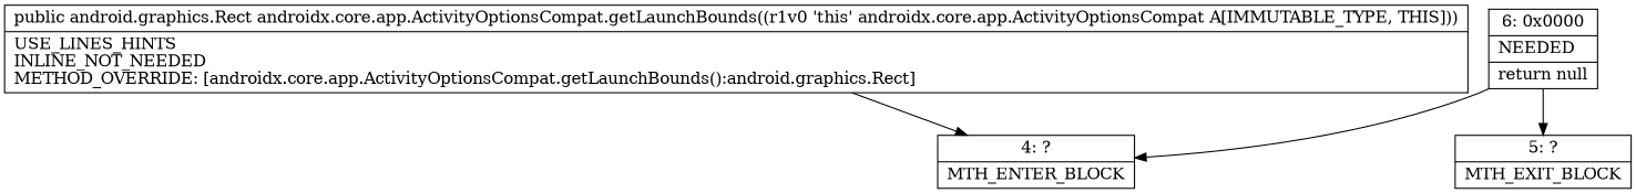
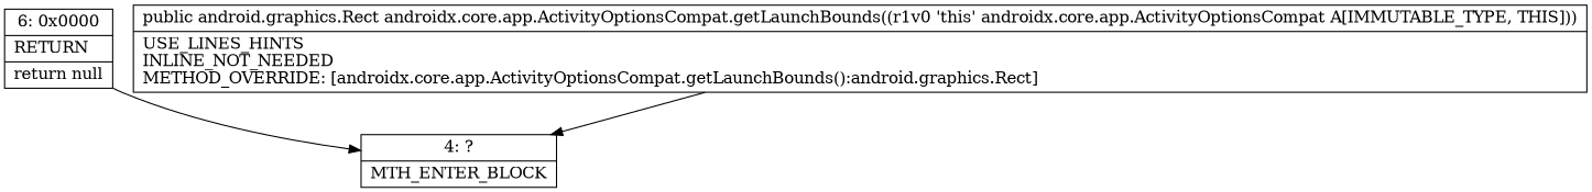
  digraph {
    node [shape=record]
    n1 [label="{4\:\ ?|MTH_ENTER_BLOCK\l}"]
-   n2 [label="{6\:\ 0x0000|NEEDED\l|return null\l}"]
-   n3 [label="{5\:\ ?|MTH_EXIT_BLOCK\l}"]
+   n2 [label="{6\:\ 0x0000|RETURN\l|return null\l}"]
    n4 [label="{public android.graphics.Rect androidx.core.app.ActivityOptionsCompat.getLaunchBounds((r1v0 'this' androidx.core.app.ActivityOptionsCompat A[IMMUTABLE_TYPE, THIS]))  | USE_LINES_HINTS\lINLINE_NOT_NEEDED\lMETHOD_OVERRIDE: [androidx.core.app.ActivityOptionsCompat.getLaunchBounds():android.graphics.Rect]\l}"]
    n2 -> n1
-   n2 -> n3
    n4 -> n1
  }
